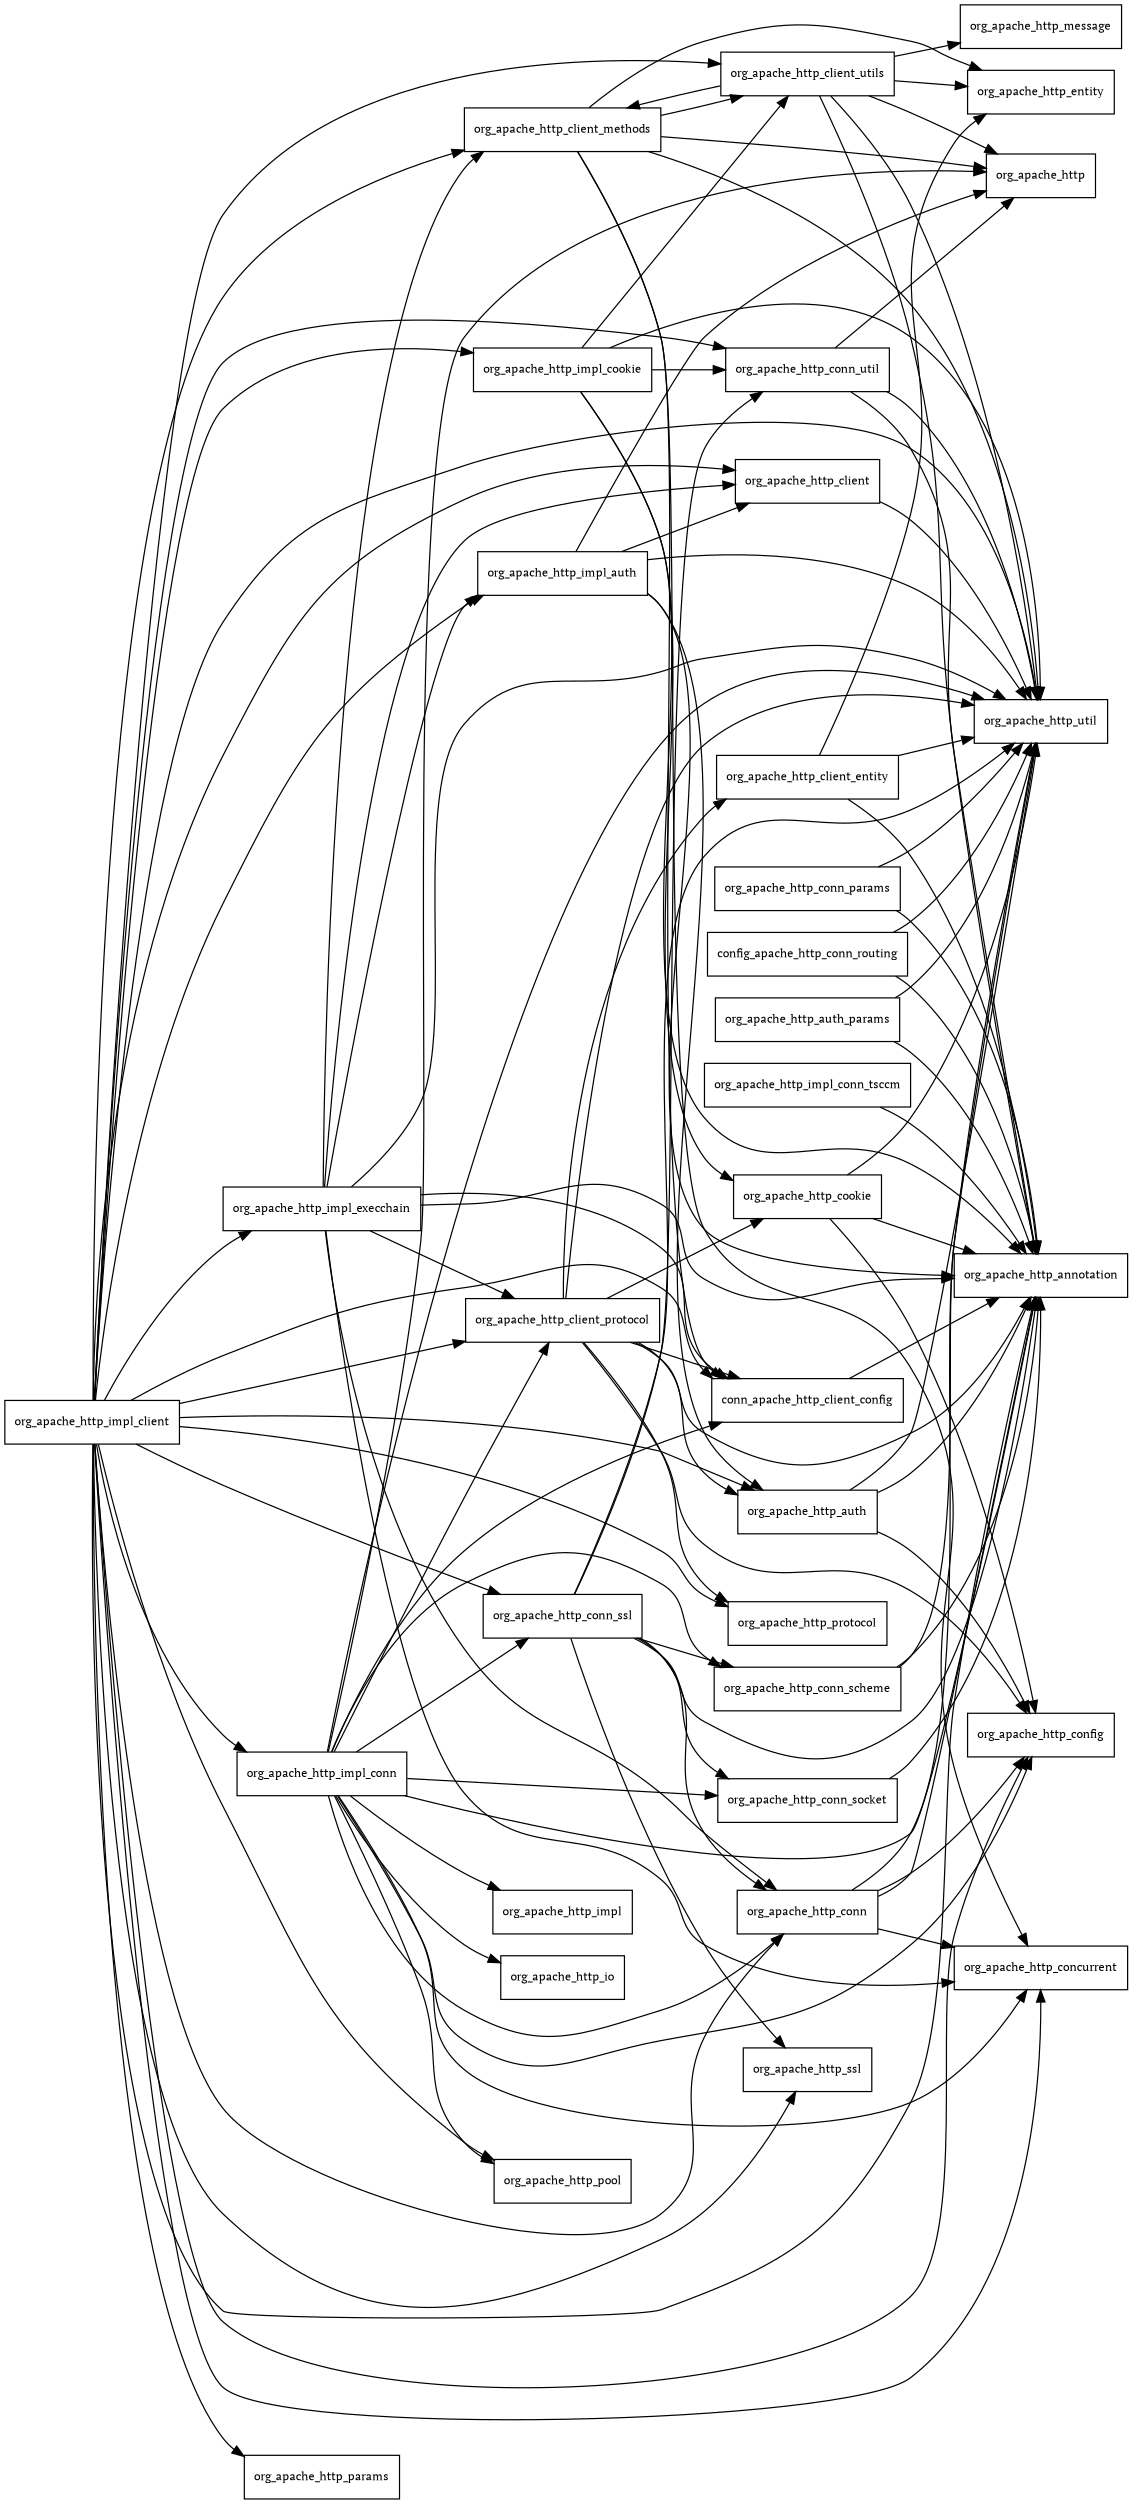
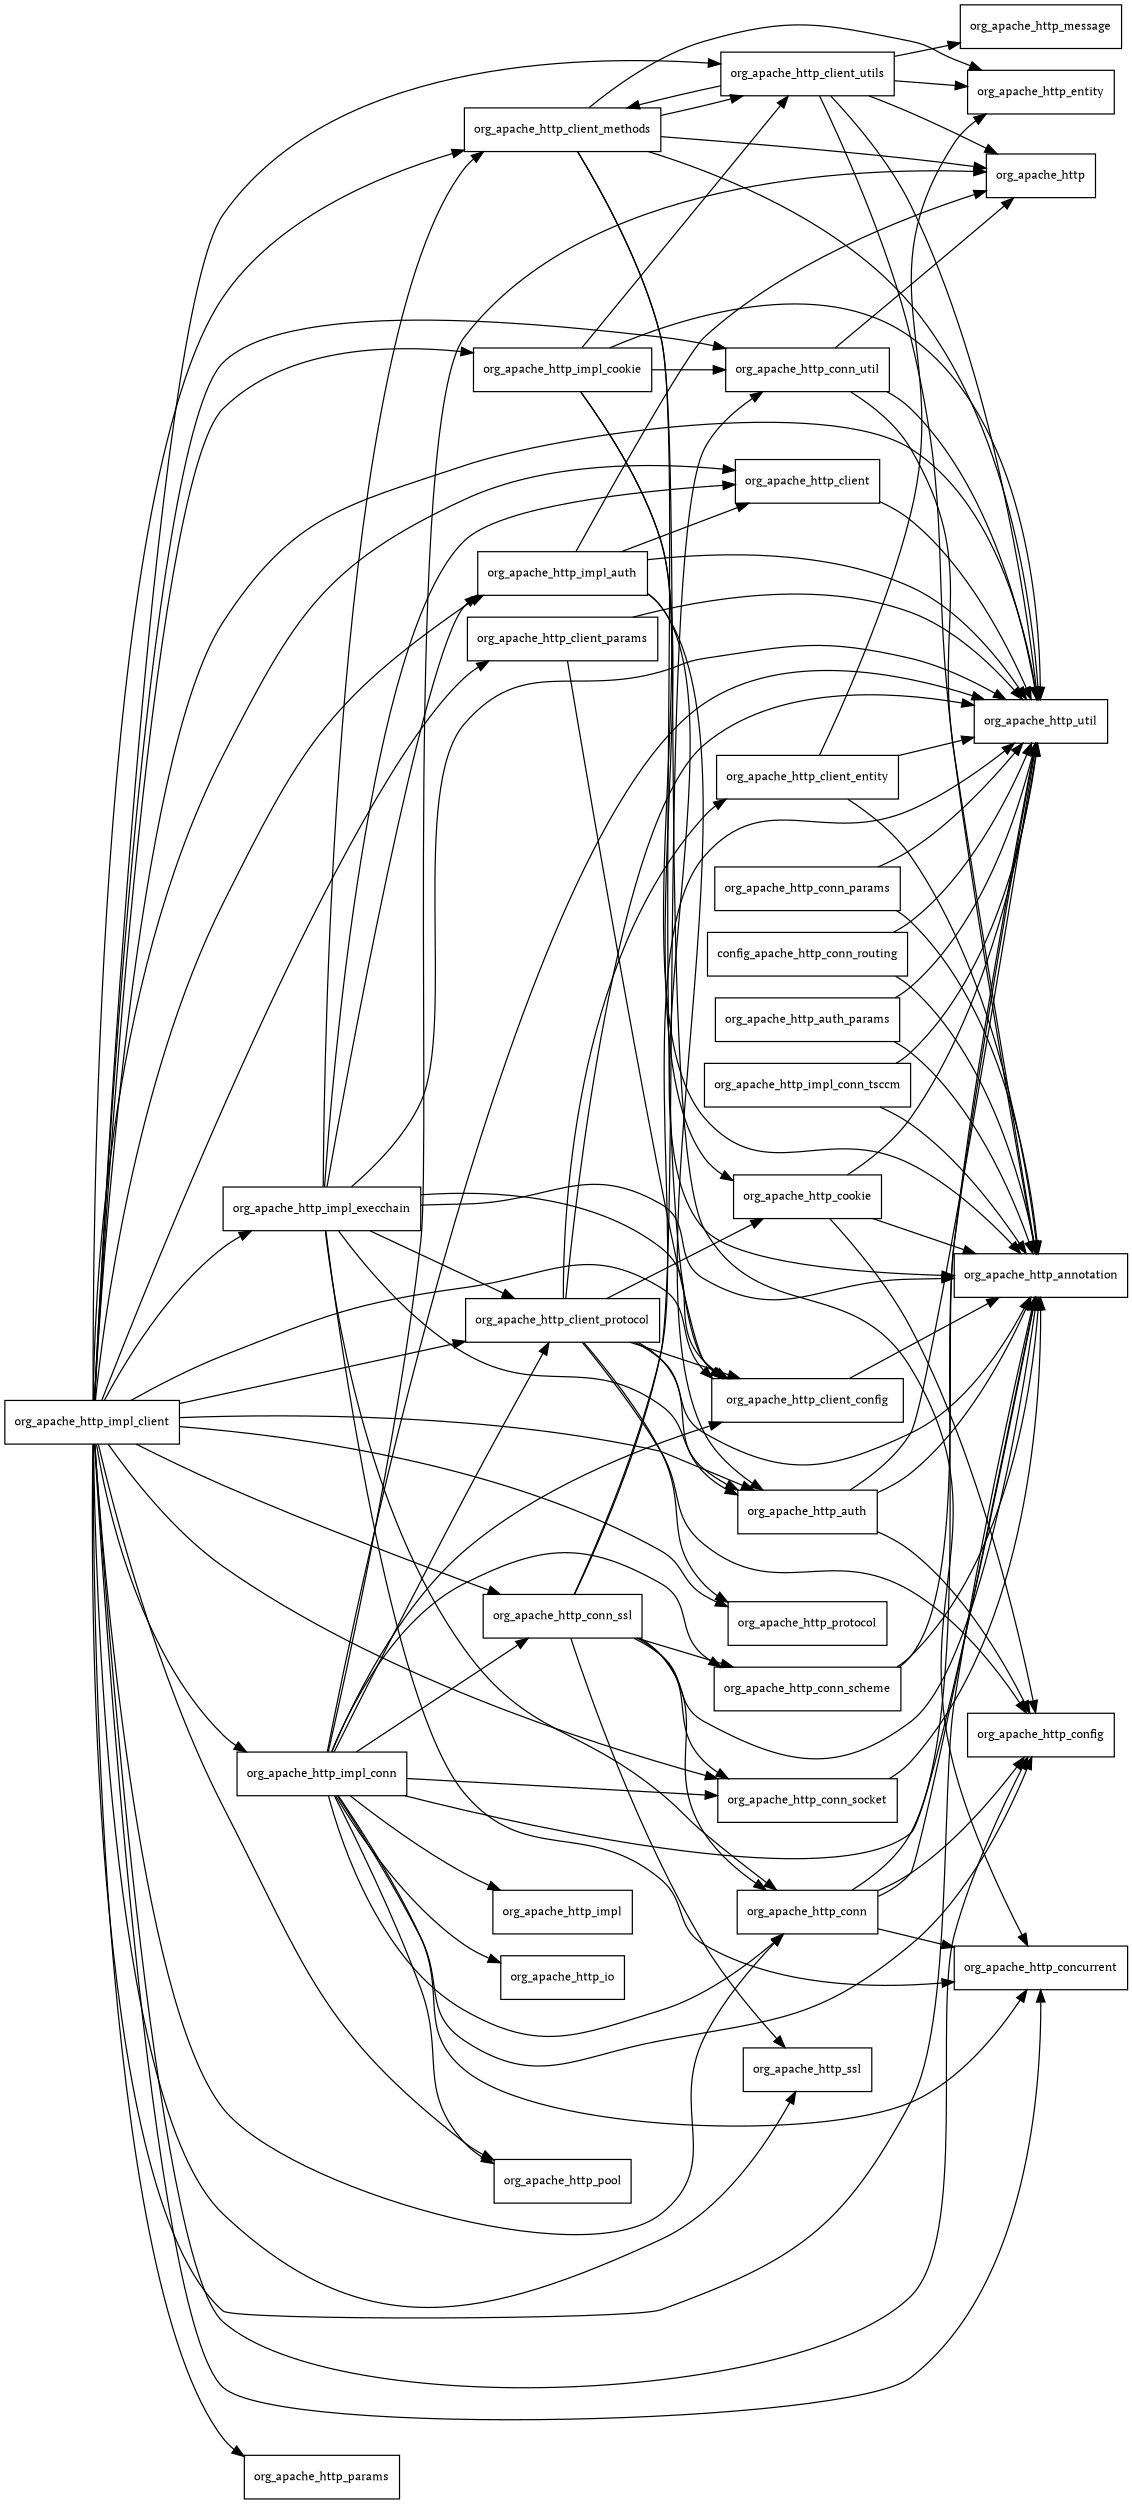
  digraph {
    fontname="PT Serif"
    rankdir=LR
    node [fontname="PT Serif" fontsize=10.0 shape=box]
    edge [fontname="PT Serif"]
    org_apache_http_auth
    org_apache_http_annotation
    org_apache_http_config
    org_apache_http_util
    org_apache_http_auth_params
    org_apache_http_client
-   org_apache_http_client_config [label=conn_apache_http_client_config]
+   org_apache_http_client_config
    org_apache_http_client_entity
    org_apache_http_entity
    org_apache_http_client_methods
    org_apache_http
    org_apache_http_client_utils
    org_apache_http_concurrent
    org_apache_http_message
+   org_apache_http_client_params
    org_apache_http_client_protocol
    org_apache_http_cookie
    org_apache_http_protocol
    org_apache_http_conn
    org_apache_http_conn_params
    n21 [label=config_apache_http_conn_routing]
    org_apache_http_conn_scheme
    org_apache_http_conn_socket
    org_apache_http_conn_ssl
    org_apache_http_conn_util
    org_apache_http_ssl
    org_apache_http_impl_auth
    org_apache_http_impl_client
    org_apache_http_impl_conn
    org_apache_http_impl_cookie
    org_apache_http_impl_execchain
    org_apache_http_params
    org_apache_http_pool
    org_apache_http_impl
    org_apache_http_io
    org_apache_http_impl_conn_tsccm
    org_apache_http_auth -> org_apache_http_annotation
    org_apache_http_auth -> org_apache_http_config
    org_apache_http_auth -> org_apache_http_util
    org_apache_http_auth_params -> org_apache_http_annotation
    org_apache_http_auth_params -> org_apache_http_util
    org_apache_http_client -> org_apache_http_util
    org_apache_http_client_config -> org_apache_http_annotation
    org_apache_http_client_entity -> org_apache_http_annotation
    org_apache_http_client_entity -> org_apache_http_util
    org_apache_http_client_entity -> org_apache_http_entity
    org_apache_http_client_methods -> org_apache_http_util
    org_apache_http_client_methods -> org_apache_http_client_config
    org_apache_http_client_methods -> org_apache_http_entity
    org_apache_http_client_methods -> org_apache_http
    org_apache_http_client_methods -> org_apache_http_client_utils
    org_apache_http_client_methods -> org_apache_http_concurrent
    org_apache_http_client_utils -> org_apache_http_annotation
    org_apache_http_client_utils -> org_apache_http_util
    org_apache_http_client_utils -> org_apache_http_entity
    org_apache_http_client_utils -> org_apache_http_client_methods
    org_apache_http_client_utils -> org_apache_http
    org_apache_http_client_utils -> org_apache_http_message
+   org_apache_http_client_params -> org_apache_http_util
+   org_apache_http_client_params -> org_apache_http_client_config
    org_apache_http_client_protocol -> org_apache_http_auth
    org_apache_http_client_protocol -> org_apache_http_annotation
    org_apache_http_client_protocol -> org_apache_http_config
    org_apache_http_client_protocol -> org_apache_http_util
    org_apache_http_client_protocol -> org_apache_http_client_config
    org_apache_http_client_protocol -> org_apache_http_client_entity
    org_apache_http_client_protocol -> org_apache_http_cookie
    org_apache_http_client_protocol -> org_apache_http_protocol
    org_apache_http_cookie -> org_apache_http_annotation
    org_apache_http_cookie -> org_apache_http_config
    org_apache_http_cookie -> org_apache_http_util
    org_apache_http_conn -> org_apache_http_annotation
    org_apache_http_conn -> org_apache_http_config
    org_apache_http_conn -> org_apache_http_util
    org_apache_http_conn -> org_apache_http_concurrent
    org_apache_http_conn_params -> org_apache_http_annotation
    org_apache_http_conn_params -> org_apache_http_util
    n21 -> org_apache_http_annotation
    n21 -> org_apache_http_util
    org_apache_http_conn_scheme -> org_apache_http_annotation
    org_apache_http_conn_scheme -> org_apache_http_util
    org_apache_http_conn_socket -> org_apache_http_annotation
    org_apache_http_conn_ssl -> org_apache_http_annotation
    org_apache_http_conn_ssl -> org_apache_http_util
    org_apache_http_conn_ssl -> org_apache_http_conn
    org_apache_http_conn_ssl -> org_apache_http_conn_scheme
    org_apache_http_conn_ssl -> org_apache_http_conn_socket
    org_apache_http_conn_ssl -> org_apache_http_conn_util
    org_apache_http_conn_ssl -> org_apache_http_ssl
    org_apache_http_conn_util -> org_apache_http_annotation
    org_apache_http_conn_util -> org_apache_http_util
    org_apache_http_conn_util -> org_apache_http
    org_apache_http_impl_auth -> org_apache_http_auth
    org_apache_http_impl_auth -> org_apache_http_annotation
    org_apache_http_impl_auth -> org_apache_http_util
    org_apache_http_impl_auth -> org_apache_http_client
    org_apache_http_impl_auth -> org_apache_http
    org_apache_http_impl_client -> org_apache_http_auth
    org_apache_http_impl_client -> org_apache_http_annotation
    org_apache_http_impl_client -> org_apache_http_config
    org_apache_http_impl_client -> org_apache_http_util
    org_apache_http_impl_client -> org_apache_http_client
    org_apache_http_impl_client -> org_apache_http_client_config
    org_apache_http_impl_client -> org_apache_http_client_methods
    org_apache_http_impl_client -> org_apache_http_client_utils
    org_apache_http_impl_client -> org_apache_http_concurrent
+   org_apache_http_impl_client -> org_apache_http_client_params
    org_apache_http_impl_client -> org_apache_http_client_protocol
    org_apache_http_impl_client -> org_apache_http_protocol
    org_apache_http_impl_client -> org_apache_http_conn
+   org_apache_http_impl_client -> org_apache_http_conn_socket
    org_apache_http_impl_client -> org_apache_http_conn_ssl
    org_apache_http_impl_client -> org_apache_http_conn_util
    org_apache_http_impl_client -> org_apache_http_ssl
    org_apache_http_impl_client -> org_apache_http_impl_auth
    org_apache_http_impl_client -> org_apache_http_impl_conn
    org_apache_http_impl_client -> org_apache_http_impl_cookie
    org_apache_http_impl_client -> org_apache_http_impl_execchain
    org_apache_http_impl_client -> org_apache_http_params
    org_apache_http_impl_client -> org_apache_http_pool
    org_apache_http_impl_conn -> org_apache_http_annotation
    org_apache_http_impl_conn -> org_apache_http_config
    org_apache_http_impl_conn -> org_apache_http_util
    org_apache_http_impl_conn -> org_apache_http_client_config
    org_apache_http_impl_conn -> org_apache_http
    org_apache_http_impl_conn -> org_apache_http_concurrent
    org_apache_http_impl_conn -> org_apache_http_client_protocol
    org_apache_http_impl_conn -> org_apache_http_conn
    org_apache_http_impl_conn -> org_apache_http_conn_scheme
    org_apache_http_impl_conn -> org_apache_http_conn_socket
    org_apache_http_impl_conn -> org_apache_http_conn_ssl
    org_apache_http_impl_conn -> org_apache_http_pool
    org_apache_http_impl_conn -> org_apache_http_impl
    org_apache_http_impl_conn -> org_apache_http_io
    org_apache_http_impl_cookie -> org_apache_http_annotation
    org_apache_http_impl_cookie -> org_apache_http_util
    org_apache_http_impl_cookie -> org_apache_http_client_utils
    org_apache_http_impl_cookie -> org_apache_http_cookie
    org_apache_http_impl_cookie -> org_apache_http_conn_util
+   org_apache_http_impl_execchain -> org_apache_http_auth
    org_apache_http_impl_execchain -> org_apache_http_annotation
    org_apache_http_impl_execchain -> org_apache_http_util
    org_apache_http_impl_execchain -> org_apache_http_client
    org_apache_http_impl_execchain -> org_apache_http_client_config
    org_apache_http_impl_execchain -> org_apache_http_client_methods
    org_apache_http_impl_execchain -> org_apache_http_concurrent
    org_apache_http_impl_execchain -> org_apache_http_client_protocol
    org_apache_http_impl_execchain -> org_apache_http_conn
    org_apache_http_impl_execchain -> org_apache_http_impl_auth
    org_apache_http_impl_conn_tsccm -> org_apache_http_annotation
+   org_apache_http_impl_conn_tsccm -> org_apache_http_util
  }
